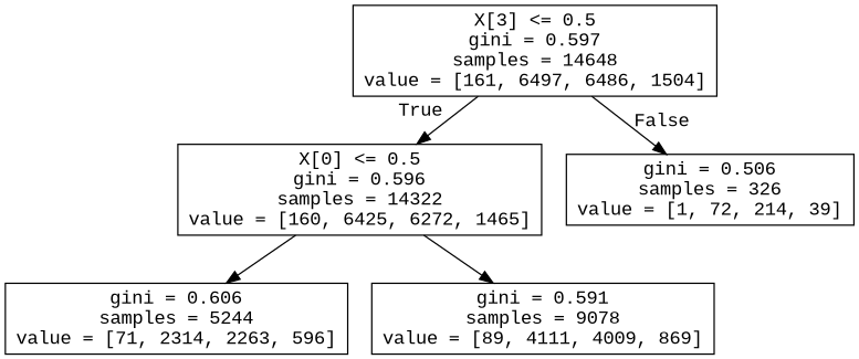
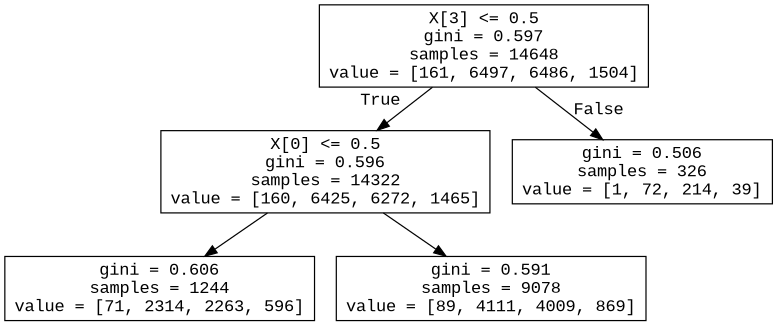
  digraph {
    fontname="Liberation Mono"
    node [shape=box fontname="Liberation Mono"]
    edge [fontname="Liberation Mono"]
    n1 [label="X[3] <= 0.5\ngini = 0.597\nsamples = 14648\nvalue = [161, 6497, 6486, 1504]"]
    n2 [label="X[0] <= 0.5\ngini = 0.596\nsamples = 14322\nvalue = [160, 6425, 6272, 1465]"]
    n3 [label="gini = 0.506\nsamples = 326\nvalue = [1, 72, 214, 39]"]
-   n4 [label="gini = 0.606\nsamples = 5244\nvalue = [71, 2314, 2263, 596]"]
+   n4 [label="gini = 0.606\nsamples = 1244\nvalue = [71, 2314, 2263, 596]"]
    n5 [label="gini = 0.591\nsamples = 9078\nvalue = [89, 4111, 4009, 869]"]
    n1 -> n2 [headlabel=True labelangle=45 labeldistance=2.5]
    n1 -> n3 [headlabel=False labelangle=-45 labeldistance=2.5]
    n2 -> n4
    n2 -> n5
  }
